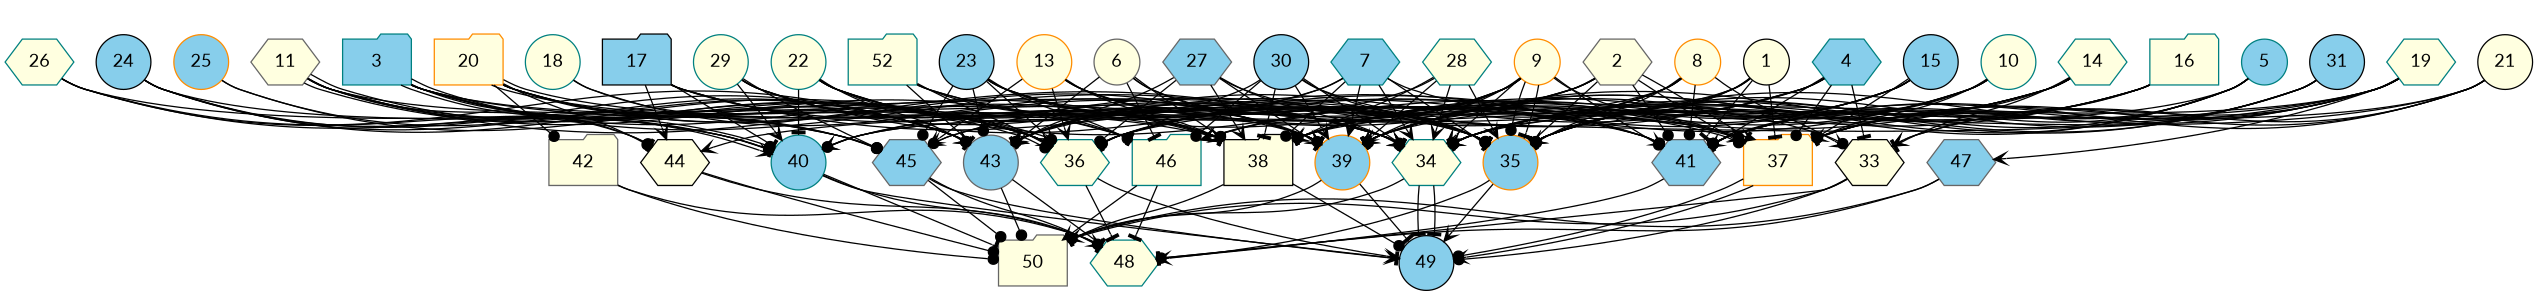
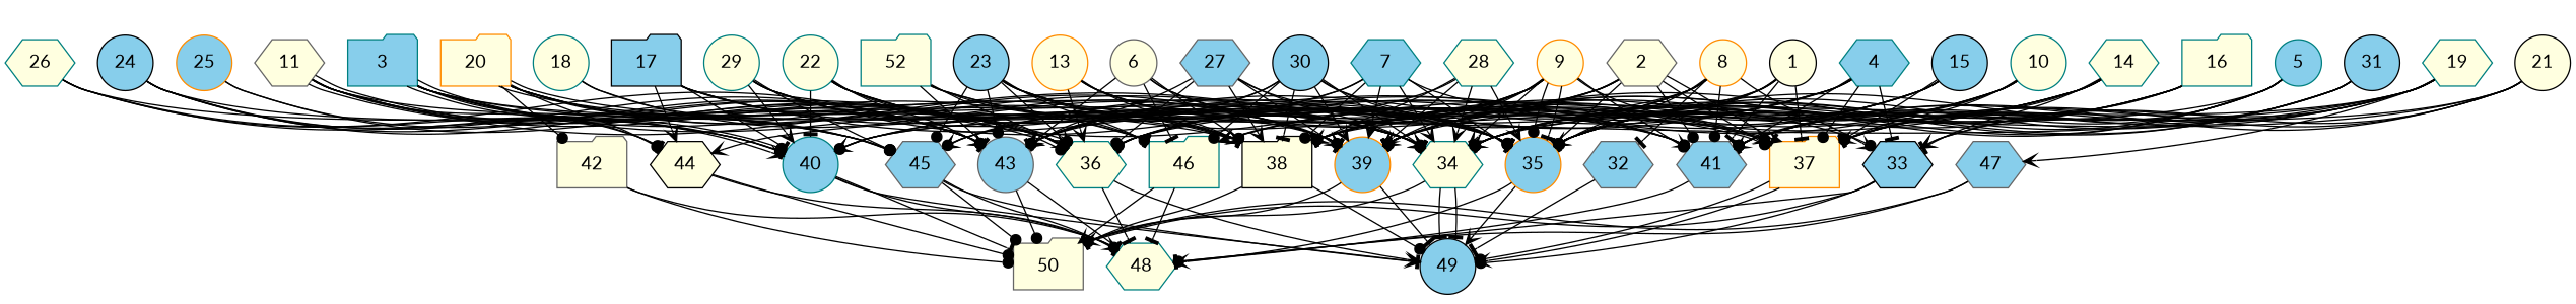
  digraph {
    fontname=Lato
    node [alpha=0.10 color=teal expect_size=8939814004578972598272 fillcolor=lightyellow fontname=Lato shape=circle style=filled]
    edge [arrowhead=dot fontname=Lato]
    1 [alpha=0.18 color=black expect_size=168099693235448480]
    34 [alpha=0.13 expect_size=8047069243760435003392 shape=hexagon]
    35 [alpha=0.01 color=darkorange expect_size=3441660476632214016 fillcolor=skyblue]
    36 [alpha=0.17 expect_size=3657050156008166912 shape=hexagon]
    37 [color=darkorange expect_size=930266485834091855872 shape=folder]
    40 [alpha=0.19 expect_size=227217965100191186944 fillcolor=skyblue]
    41 [alpha=0.07 color=gray40 expect_size=5569764990010785792000 fillcolor=skyblue shape=hexagon]
    49 [alpha=0.17 color=black expect_size=120921324484121888 fillcolor=skyblue]
    50 [alpha=0.18 color=gray40 expect_size=1464981333428234354688 shape=folder]
    48 [expect_size=136365447452648272 shape=hexagon]
    2 [alpha=0.05 color=gray40 expect_size=14982111201314908143616 shape=hexagon]
    38 [alpha=0.11 color=black expect_size=2149959897505169664 shape=folder]
    43 [alpha=0.05 color=gray40 expect_size=63339573980312504 fillcolor=skyblue]
    3 [alpha=0.07 expect_size=181598975985812256 fillcolor=skyblue shape=folder]
    44 [alpha=0.05 color=black expect_size=16858800386704972709888 shape=hexagon]
    45 [alpha=0.08 color=gray40 expect_size=14141841007096646074368 fillcolor=skyblue shape=hexagon]
    4 [alpha=0.09 fillcolor=skyblue shape=hexagon]
-   33 [alpha=0.11 color=black expect_size=54118178595040920 shape=hexagon]
+   33 [alpha=0.11 color=black expect_size=54118178595040920 fillcolor=skyblue shape=hexagon]
    46 [expect_size=2145450775505438507008 shape=folder]
    5 [alpha=0.07 expect_size=13859985161174646784000 fillcolor=skyblue]
    39 [alpha=0.15 color=darkorange expect_size=3921544982380537 fillcolor=skyblue]
    6 [alpha=0.15 color=gray40 expect_size=985833410564434688]
    7 [alpha=0.04 fillcolor=skyblue shape=hexagon]
    8 [alpha=0.11 color=darkorange expect_size=136136837598602256]
+   32 [alpha=0.11 color=gray40 expect_size=121345006617096384 fillcolor=skyblue shape=hexagon]
    9 [color=darkorange expect_size=5218121314644369866752]
    10 [expect_size=3237431410601050624]
    11 [alpha=0.19 color=gray40 expect_size=7906600470650670 shape=hexagon]
    n29 [alpha=0.00 expect_size=433620295045739776 label=52 shape=folder]
    13 [alpha=0.15 color=darkorange expect_size=3176890654735652]
    14 [alpha=0.17 expect_size=366374199558464576 shape=hexagon]
    15 [alpha=0.01 color=black expect_size=427665194714995392 fillcolor=skyblue]
    16 [expect_size=9841560409687334912 shape=folder]
    17 [alpha=0.19 color=black expect_size=6537198805995012 fillcolor=skyblue shape=folder]
    18 [alpha=0.12 expect_size=53724313224287080]
    19 [alpha=0.01 expect_size=5624759864622979072 shape=hexagon]
    47 [alpha=0.04 color=gray40 expect_size=191705358071258496 fillcolor=skyblue shape=hexagon]
    20 [alpha=0.02 color=darkorange expect_size=36416183722801744 shape=folder]
    42 [alpha=0.11 color=gray40 expect_size=440790888355058560 shape=folder]
    21 [alpha=0.04 color=black expect_size=280615596828675776]
    22 [alpha=0.06 expect_size=16266318089027584000000]
    23 [alpha=0.07 color=black expect_size=16405846789720450 fillcolor=skyblue]
    24 [alpha=0.03 color=black expect_size=204159245305663648 fillcolor=skyblue]
    25 [alpha=0.07 color=darkorange expect_size=12055294392420663296 fillcolor=skyblue]
    26 [alpha=0.13 expect_size=4757226452405633024 shape=hexagon]
    27 [alpha=0.17 color=gray40 expect_size=15307473560797184000000 fillcolor=skyblue shape=hexagon]
    28 [alpha=0.13 expect_size=4455169551030466048 shape=hexagon]
    29 [alpha=0.03 expect_size=912891339417652992]
    30 [alpha=0.13 color=black expect_size=25503073344673248 fillcolor=skyblue]
    31 [alpha=0.18 color=black expect_size=210662772421215296 fillcolor=skyblue]
    1 -> 34
    1 -> 35 [arrowhead=tee]
    1 -> 36
    1 -> 37 [arrowhead=tee]
    1 -> 40 [arrowhead=vee]
    1 -> 41 [arrowhead=tee]
    34 -> 49 [arrowhead=tee]
    34 -> 49 [arrowhead=tee]
    34 -> 50 [arrowhead=tee]
    35 -> 49 [arrowhead=vee]
    35 -> 48 [arrowhead=vee]
    36 -> 49 [arrowhead=vee]
    36 -> 48 [arrowhead=tee]
    37 -> 49
    37 -> 49 [arrowhead=vee]
    40 -> 49 [arrowhead=tee]
    40 -> 50 [arrowhead=tee]
    40 -> 48 [arrowhead=vee]
    41 -> 48 [arrowhead=tee]
    2 -> 35 [arrowhead=tee]
    2 -> 36 [arrowhead=tee]
    2 -> 37
    2 -> 37 [arrowhead=tee]
    2 -> 40 [arrowhead=vee]
    2 -> 41
    2 -> 38
    2 -> 43 [arrowhead=vee]
    38 -> 49
    38 -> 50 [arrowhead=tee]
    43 -> 50
    43 -> 48 [arrowhead=tee]
    3 -> 34 [arrowhead=vee]
    3 -> 35 [arrowhead=tee]
    3 -> 36
    3 -> 40 [arrowhead=vee]
    3 -> 40
    3 -> 41
    3 -> 38 [arrowhead=tee]
    3 -> 44 [arrowhead=tee]
    3 -> 45
    44 -> 50
    44 -> 48
    45 -> 49 [arrowhead=vee]
    45 -> 50
    45 -> 48 [arrowhead=tee]
    4 -> 34 [arrowhead=vee]
    4 -> 37
    4 -> 41 [arrowhead=vee]
    4 -> 43 [arrowhead=tee]
    4 -> 45
    4 -> 33 [arrowhead=tee]
    4 -> 46 [arrowhead=vee]
    33 -> 49
    33 -> 50 [arrowhead=vee]
    33 -> 48
    46 -> 50 [arrowhead=vee]
    46 -> 48 [arrowhead=tee]
    5 -> 34
    5 -> 35
    5 -> 37 [arrowhead=tee]
    5 -> 41
    5 -> 38 [arrowhead=tee]
    5 -> 39
    39 -> 49 [arrowhead=tee]
    39 -> 50
    6 -> 34 [arrowhead=vee]
    6 -> 35 [arrowhead=tee]
    6 -> 38
    6 -> 43 [arrowhead=vee]
    6 -> 46 [arrowhead=tee]
    7 -> 34 [arrowhead=vee]
    7 -> 35 [arrowhead=tee]
    7 -> 40
    7 -> 38
    7 -> 43
    7 -> 33
    7 -> 39 [arrowhead=vee]
    8 -> 35
    8 -> 40
    8 -> 41
    8 -> 38 [arrowhead=tee]
    8 -> 43 [arrowhead=vee]
    8 -> 33 [arrowhead=vee]
    8 -> 39 [arrowhead=tee]
+   8 -> 32 [arrowhead=tee]
+   32 -> 49 [arrowhead=tee]
    9 -> 34 [arrowhead=vee]
    9 -> 35
    9 -> 35 [arrowhead=tee]
    9 -> 36 [arrowhead=tee]
    9 -> 37 [arrowhead=vee]
    9 -> 41
    9 -> 38 [arrowhead=vee]
    9 -> 43 [arrowhead=vee]
    9 -> 45 [arrowhead=vee]
    9 -> 46 [arrowhead=vee]
    9 -> 39
    10 -> 34
    10 -> 35
    10 -> 36
    10 -> 37 [arrowhead=tee]
    10 -> 41 [arrowhead=tee]
    10 -> 38
    11 -> 34
    11 -> 36
    11 -> 36
    11 -> 40 [arrowhead=tee]
    11 -> 43 [arrowhead=vee]
    11 -> 44
    11 -> 46 [arrowhead=tee]
    11 -> 39 [arrowhead=tee]
    n29 -> 34 [arrowhead=vee]
    n29 -> 35 [arrowhead=tee]
    n29 -> 36
    n29 -> 43 [arrowhead=tee]
    n29 -> 46 [arrowhead=tee]
    13 -> 34 [arrowhead=vee]
    13 -> 35 [arrowhead=tee]
    13 -> 36 [arrowhead=vee]
    13 -> 38 [arrowhead=tee]
-   13 -> 45 [arrowhead=vee]
+   30 -> 45 [arrowhead=vee]
    13 -> 39 [arrowhead=vee]
    14 -> 34 [arrowhead=tee]
    14 -> 35 [arrowhead=vee]
    14 -> 36 [arrowhead=tee]
    14 -> 37 [arrowhead=vee]
    14 -> 38 [arrowhead=tee]
    14 -> 33 [arrowhead=tee]
    14 -> 39 [arrowhead=tee]
    15 -> 34 [arrowhead=vee]
    15 -> 35 [arrowhead=vee]
    15 -> 37
    15 -> 38 [arrowhead=tee]
    15 -> 46 [arrowhead=vee]
    15 -> 39 [arrowhead=vee]
    16 -> 34
    16 -> 35 [arrowhead=tee]
    16 -> 37
    16 -> 41
    16 -> 38 [arrowhead=tee]
    16 -> 39 [arrowhead=tee]
    17 -> 34 [arrowhead=tee]
    17 -> 36 [arrowhead=vee]
    17 -> 40 [arrowhead=tee]
    17 -> 41 [arrowhead=vee]
    17 -> 44 [arrowhead=vee]
    17 -> 39
    18 -> 43 [arrowhead=vee]
    18 -> 39 [arrowhead=tee]
    19 -> 35 [arrowhead=tee]
    19 -> 37 [arrowhead=tee]
    19 -> 41
    19 -> 43
    19 -> 44 [arrowhead=vee]
    19 -> 33 [arrowhead=vee]
    19 -> 39 [arrowhead=vee]
    19 -> 47 [arrowhead=vee]
    47 -> 50 [arrowhead=tee]
    47 -> 48 [arrowhead=tee]
    20 -> 36
    20 -> 37
    20 -> 37 [arrowhead=vee]
    20 -> 38 [arrowhead=vee]
    20 -> 43
    20 -> 44
    20 -> 45
    20 -> 39 [arrowhead=tee]
    20 -> 42
    42 -> 50
    42 -> 48 [arrowhead=tee]
    21 -> 34
    21 -> 36
    21 -> 37
    21 -> 41
    21 -> 33 [arrowhead=vee]
    22 -> 34 [arrowhead=tee]
    22 -> 36
    22 -> 37 [arrowhead=vee]
    22 -> 40 [arrowhead=tee]
    22 -> 38 [arrowhead=tee]
    22 -> 43 [arrowhead=tee]
    22 -> 39 [arrowhead=vee]
    23 -> 34 [arrowhead=tee]
    23 -> 35
    23 -> 36 [arrowhead=vee]
    23 -> 37
    23 -> 38 [arrowhead=tee]
    23 -> 43
    23 -> 45
    23 -> 46
    24 -> 36 [arrowhead=vee]
    24 -> 40
    24 -> 38 [arrowhead=vee]
    24 -> 43
    24 -> 45
    25 -> 36 [arrowhead=tee]
    25 -> 43 [arrowhead=tee]
    26 -> 35
    26 -> 40
    26 -> 43
    26 -> 45
    27 -> 34
    27 -> 35
    27 -> 36
    27 -> 38 [arrowhead=vee]
    27 -> 43 [arrowhead=vee]
    27 -> 39 [arrowhead=tee]
    28 -> 34 [arrowhead=vee]
    28 -> 35 [arrowhead=vee]
    28 -> 36
    28 -> 38 [arrowhead=vee]
    28 -> 39 [arrowhead=vee]
    29 -> 35 [arrowhead=tee]
    29 -> 40 [arrowhead=vee]
    29 -> 41
    29 -> 38 [arrowhead=tee]
    29 -> 45
    29 -> 46 [arrowhead=tee]
    30 -> 34 [arrowhead=tee]
    30 -> 35
    30 -> 41
    30 -> 38 [arrowhead=tee]
    30 -> 43 [arrowhead=vee]
    30 -> 46
    30 -> 39 [arrowhead=vee]
    31 -> 34
    31 -> 35 [arrowhead=tee]
    31 -> 37 [arrowhead=tee]
    31 -> 41 [arrowhead=tee]
    31 -> 39 [arrowhead=tee]
  }
